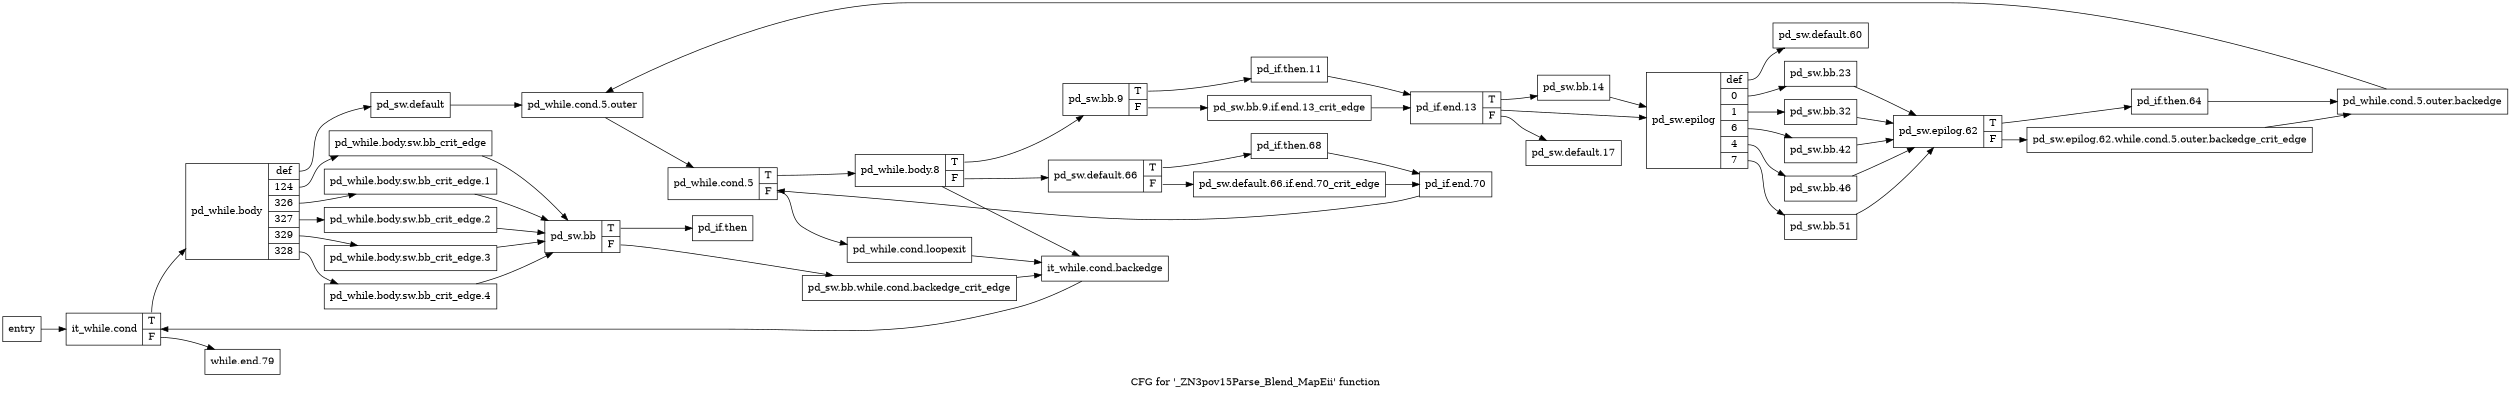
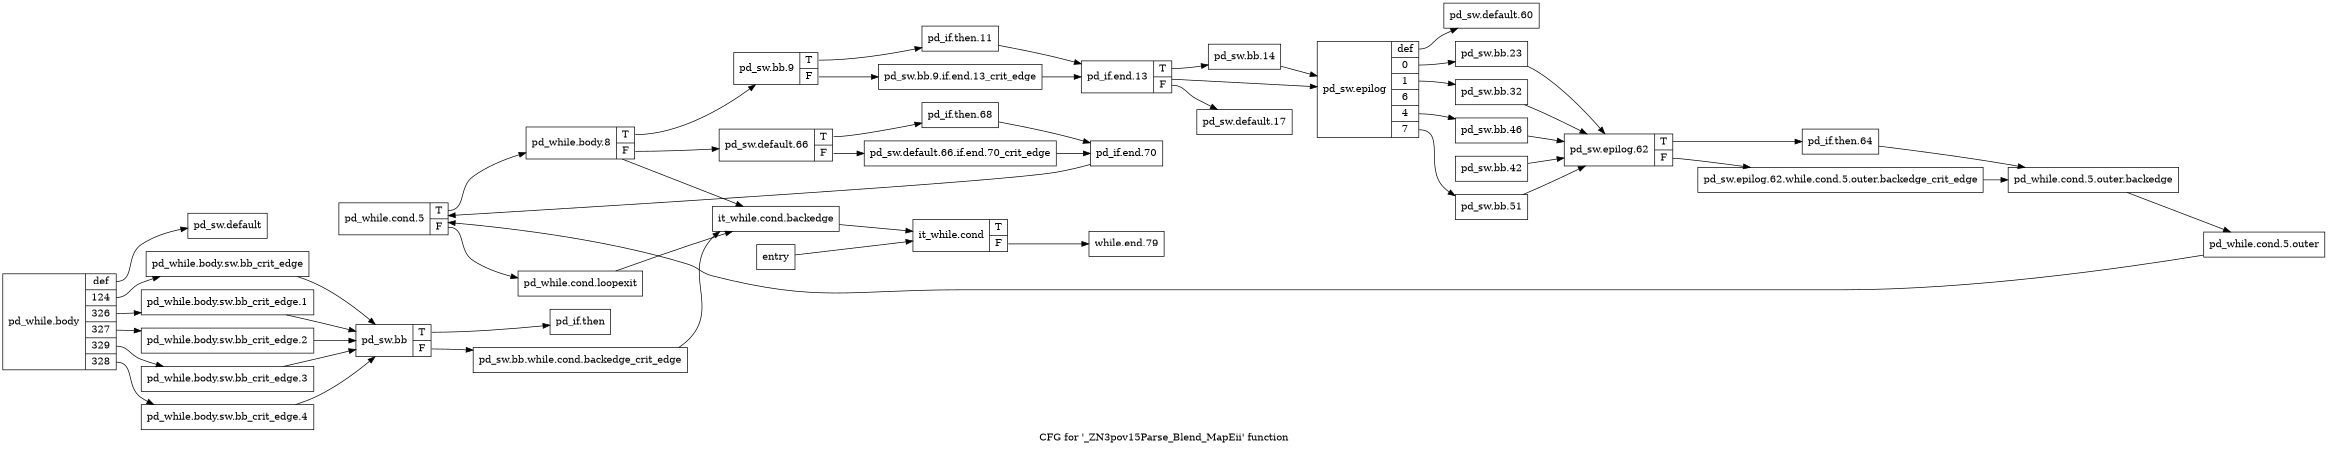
  digraph {
    label="CFG for '_ZN3pov15Parse_Blend_MapEii' function"
    rankdir=LR
    node [shape=record]
    n1 [label="{entry}"]
    n2 [label="{it_while.cond|{<s0>T|<s1>F}}"]
    n3 [label="{pd_while.body|{<s0>def|<s1>124|<s2>326|<s3>327|<s4>329|<s5>328}}"]
    n4 [label="{while.end.79}"]
    n5 [label="{pd_sw.default}"]
    n6 [label="{pd_while.body.sw.bb_crit_edge}"]
    n7 [label="{pd_while.body.sw.bb_crit_edge.1}"]
    n8 [label="{pd_while.body.sw.bb_crit_edge.2}"]
    n9 [label="{pd_while.body.sw.bb_crit_edge.3}"]
    n10 [label="{pd_while.body.sw.bb_crit_edge.4}"]
    n11 [label="{pd_while.cond.loopexit}"]
    n12 [label="{it_while.cond.backedge}"]
    n13 [label="{pd_while.cond.5.outer}"]
    n14 [label="{pd_sw.bb|{<s0>T|<s1>F}}"]
    n15 [label="{pd_while.cond.5|{<s0>T|<s1>F}}"]
    n16 [label="{pd_if.then}"]
    n17 [label="{pd_sw.bb.while.cond.backedge_crit_edge}"]
    n18 [label="{pd_while.body.8|{<s0>T|<s1>F}}"]
    n19 [label="{pd_sw.bb.9|{<s0>T|<s1>F}}"]
    n20 [label="{pd_sw.default.66|{<s0>T|<s1>F}}"]
    n21 [label="{pd_if.then.11}"]
    n22 [label="{pd_sw.bb.9.if.end.13_crit_edge}"]
    n23 [label="{pd_if.then.68}"]
    n24 [label="{pd_sw.default.66.if.end.70_crit_edge}"]
    n25 [label="{pd_if.end.13|{<s0>T|<s1>F}}"]
    n26 [label="{pd_if.end.70}"]
    n27 [label="{pd_sw.bb.14}"]
    n28 [label="{pd_sw.default.17}"]
    n29 [label="{pd_sw.epilog|{<s0>def|<s1>0|<s2>1|<s3>6|<s4>4|<s5>7}}"]
    n30 [label="{pd_sw.default.60}"]
    n31 [label="{pd_sw.bb.23}"]
    n32 [label="{pd_sw.bb.32}"]
    n33 [label="{pd_sw.bb.42}"]
    n34 [label="{pd_sw.bb.46}"]
    n35 [label="{pd_sw.bb.51}"]
    n36 [label="{pd_sw.epilog.62|{<s0>T|<s1>F}}"]
    n37 [label="{pd_if.then.64}"]
    n38 [label="{pd_sw.epilog.62.while.cond.5.outer.backedge_crit_edge}"]
    n39 [label="{pd_while.cond.5.outer.backedge}"]
    n1 -> n2
-   n2 -> n3 [tailport=s0]
    n2 -> n4 [tailport=s1]
    n3 -> n5 [tailport=s0]
    n3 -> n6 [tailport=s1]
    n3 -> n7 [tailport=s2]
    n3 -> n8 [tailport=s3]
    n3 -> n9 [tailport=s4]
    n3 -> n10 [tailport=s5]
-   n5 -> n13
    n6 -> n14
    n7 -> n14
    n8 -> n14
    n9 -> n14
    n10 -> n14
    n11 -> n12
    n12 -> n2
    n13 -> n15
    n14 -> n16 [tailport=s0]
    n14 -> n17 [tailport=s1]
    n15 -> n11 [tailport=s1]
    n15 -> n18 [tailport=s0]
    n17 -> n12
    n18 -> n12
    n18 -> n19 [tailport=s0]
    n18 -> n20 [tailport=s1]
    n19 -> n21 [tailport=s0]
    n19 -> n22 [tailport=s1]
    n20 -> n23 [tailport=s0]
    n20 -> n24 [tailport=s1]
    n21 -> n25
    n22 -> n25
    n23 -> n26
    n24 -> n26
    n25 -> n27 [tailport=s0]
    n25 -> n28 [tailport=s1]
    n25 -> n29
    n26 -> n15
    n27 -> n29
    n29 -> n30 [tailport=s0]
    n29 -> n31 [tailport=s1]
    n29 -> n32 [tailport=s2]
-   n29 -> n33 [tailport=s3]
    n29 -> n34 [tailport=s4]
    n29 -> n35 [tailport=s5]
    n31 -> n36
    n32 -> n36
    n33 -> n36
    n34 -> n36
    n35 -> n36
    n36 -> n37 [tailport=s0]
    n36 -> n38 [tailport=s1]
    n37 -> n39
    n38 -> n39
    n39 -> n13
  }
